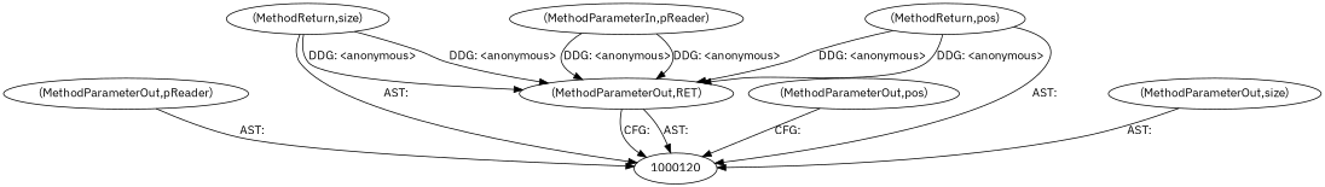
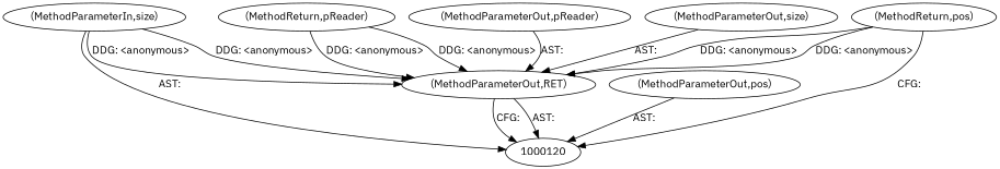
  digraph {
    fontname="IBM Plex Sans"
    node [fontname="IBM Plex Sans"]
    edge [fontname="IBM Plex Sans"]
    n1 [label="(MethodParameterOut,RET)"]
    1000120
-   n3 [label="(MethodParameterIn,pReader)"]
+   n3 [label="(MethodReturn,pReader)"]
    n4 [label="(MethodParameterOut,pReader)"]
    n5 [label="(MethodReturn,pos)"]
    n6 [label="(MethodParameterOut,pos)"]
-   n7 [label="(MethodReturn,size)"]
+   n7 [label="(MethodParameterIn,size)"]
    n8 [label="(MethodParameterOut,size)"]
    n1 -> 1000120 [label="AST: "]
    n1 -> 1000120 [label="CFG: "]
    n3 -> n1 [label="DDG: <anonymous>"]
    n3 -> n1 [label="DDG: <anonymous>"]
-   n4 -> 1000120 [label="AST: "]
+   n4 -> n1 [label="AST: "]
    n5 -> n1 [label="DDG: <anonymous>"]
    n5 -> n1 [label="DDG: <anonymous>"]
-   n5 -> 1000120 [label="AST: "]
-   n6 -> 1000120 [label="CFG: "]
+   n5 -> 1000120 [label="CFG: "]
+   n6 -> 1000120 [label="AST: "]
    n7 -> n1 [label="DDG: <anonymous>"]
    n7 -> n1 [label="DDG: <anonymous>"]
    n7 -> 1000120 [label="AST: "]
-   n8 -> 1000120 [label="AST: "]
+   n8 -> n1 [label="AST: "]
  }
